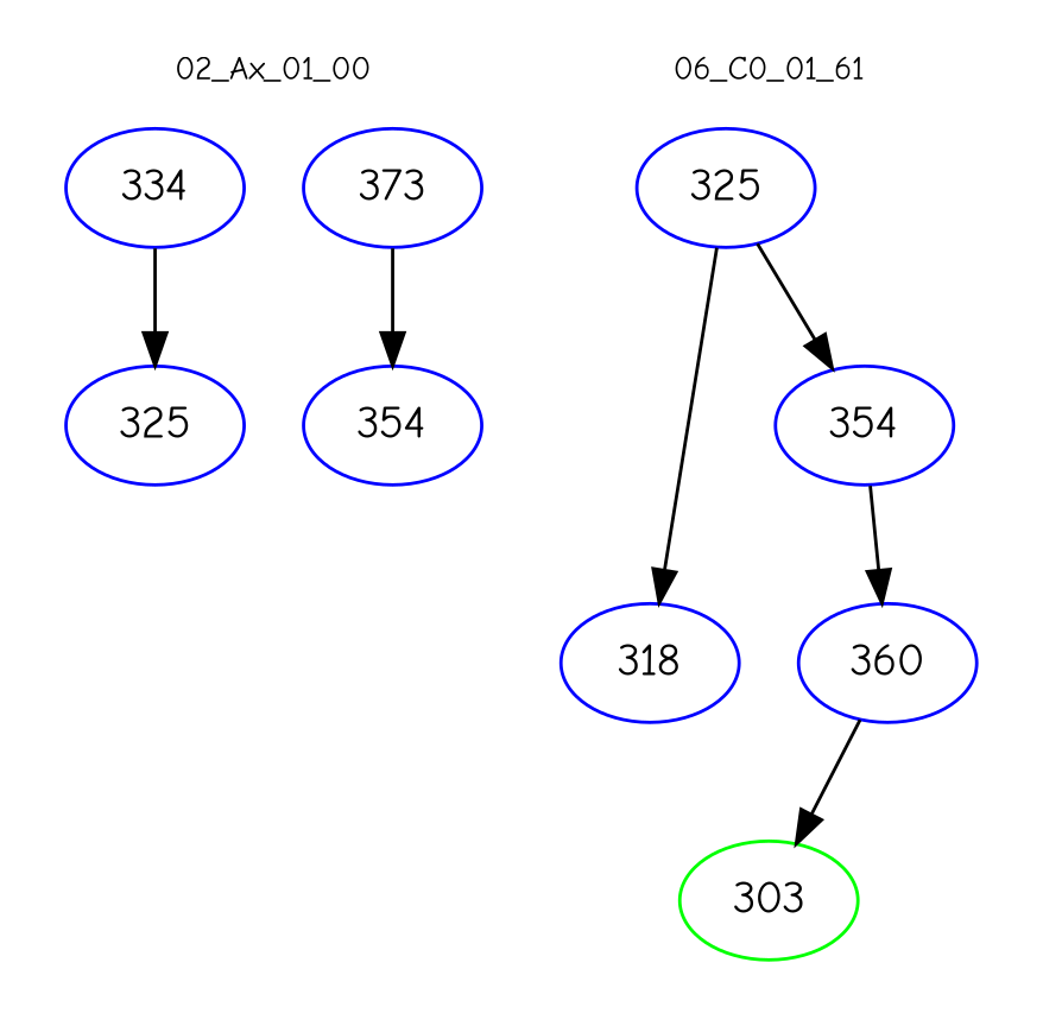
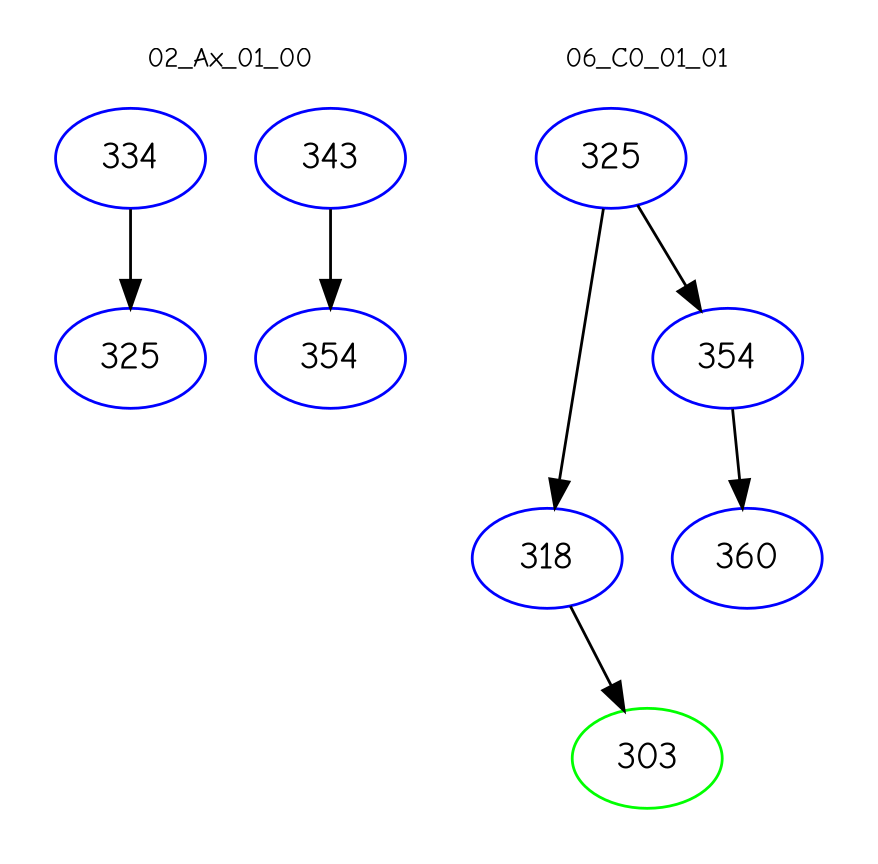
  digraph {
    fontname="Comic Neue"
    node [color=blue fontname="Comic Neue"]
    edge [color=black fontname="Comic Neue"]
-   n1 [label=373]
+   n1 [label=343]
    n2 [label=334]
    n3 [label=354]
    n4 [label=325]
    n5 [label=325]
    n6 [label=318]
    n7 [label=354]
    n8 [color=green label=303]
    n9 [label=360]
    subgraph cluster_1 {
      color=white
      fontsize=10
      label="02_Ax_01_00"
      n1
      n2
      n3
      n4
    }
    subgraph cluster_2 {
      color=white
      fontsize=10
-     label="06_C0_01_61"
+     label="06_C0_01_01"
      n5
      n6
      n7
      n8
      n9
    }
    n1 -> n3
    n2 -> n4
    n5 -> n6
    n5 -> n7
-   n9 -> n8
+   n6 -> n8
    n7 -> n9
  }
